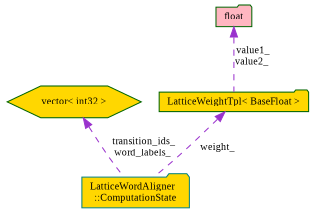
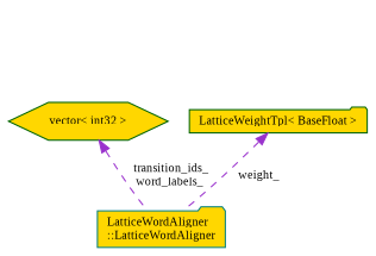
  digraph {
    fontname="Liberation Serif"
    node [color=darkgreen fillcolor=gold fontname="Liberation Serif" fontsize=10 shape=folder style=filled]
    edge [color=darkorchid3 dir=back fontname="Liberation Serif" fontsize=10 labelfontname=Helvetica labelfontsize=10 style=dashed]
-   n1 [color=teal fontcolor=black height=0.2 label="LatticeWordAligner\l::ComputationState" width=0.4]
+   n1 [color=teal fontcolor=black height=0.2 label="LatticeWordAligner\l::LatticeWordAligner" width=0.4]
    n2 [height=0.2 label="vector\< int32 \>" shape=hexagon width=0.4]
    n3 [height=0.2 label="LatticeWeightTpl\< BaseFloat \>" width=0.4]
-   n4 [fillcolor=lightpink height=0.2 label=float width=0.4]
    n2 -> n1 [label=" transition_ids_\nword_labels_"]
    n3 -> n1 [label=" weight_"]
-   n4 -> n3 [label=" value1_\nvalue2_"]
  }
